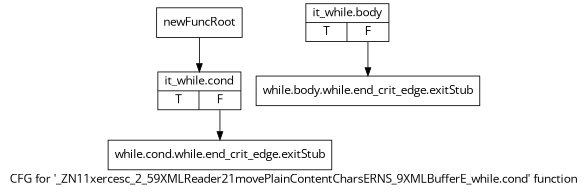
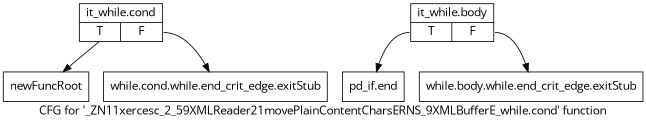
  digraph {
    fontname="Open Sans"
    label="CFG for '_ZN11xercesc_2_59XMLReader21movePlainContentCharsERNS_9XMLBufferE_while.cond' function"
    node [fontname="Open Sans" shape=record]
    edge [fontname="Open Sans" tailport=s1]
    n1 [label="{newFuncRoot}"]
    n2 [label="{it_while.cond|{<s0>T|<s1>F}}"]
    n3 [label="{while.cond.while.end_crit_edge.exitStub}"]
    n4 [label="{it_while.body|{<s0>T|<s1>F}}"]
    n5 [label="{while.body.while.end_crit_edge.exitStub}"]
-   n1 -> n2 [tailport=""]
+   n6 [label="{pd_if.end}"]
+   n2 -> n1 [tailport=""]
    n2 -> n3
    n4 -> n5
+   n4 -> n6 [tailport=s0]
  }
